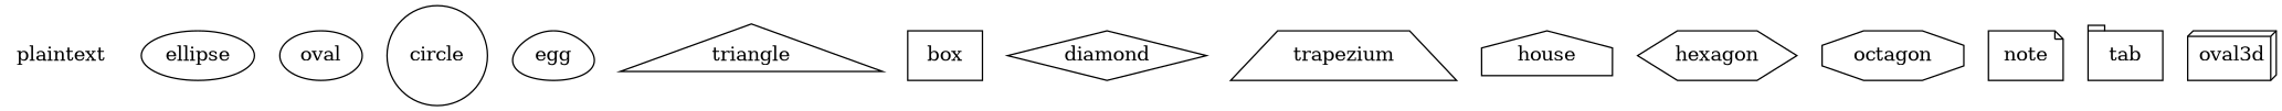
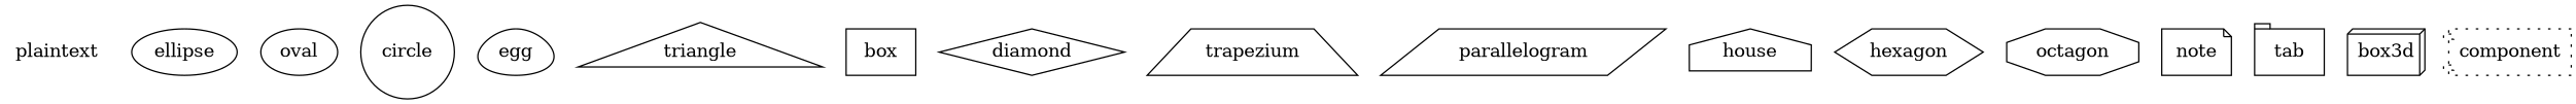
  digraph {
    plaintext [shape=plaintext]
    ellipse [shape=ellipse]
    oval [shape=oval]
    circle [shape=circle]
    egg [shape=egg]
    triangle [shape=triangle]
    box [shape=box]
    diamond [shape=diamond]
    trapezium [shape=trapezium]
+   parallelogram [shape=parallelogram]
    house [shape=house]
    hexagon [shape=hexagon]
    octagon [shape=octagon]
    note [shape=note]
    tab [shape=tab]
-   box3d [shape=box3d label=oval3d]
+   box3d [shape=box3d]
+   component [shape=component style=dotted]
  }
